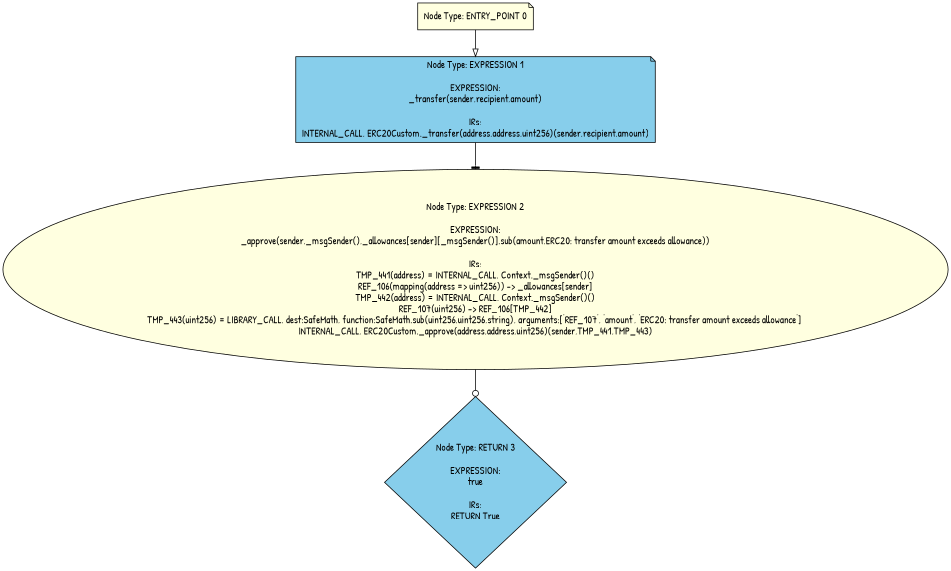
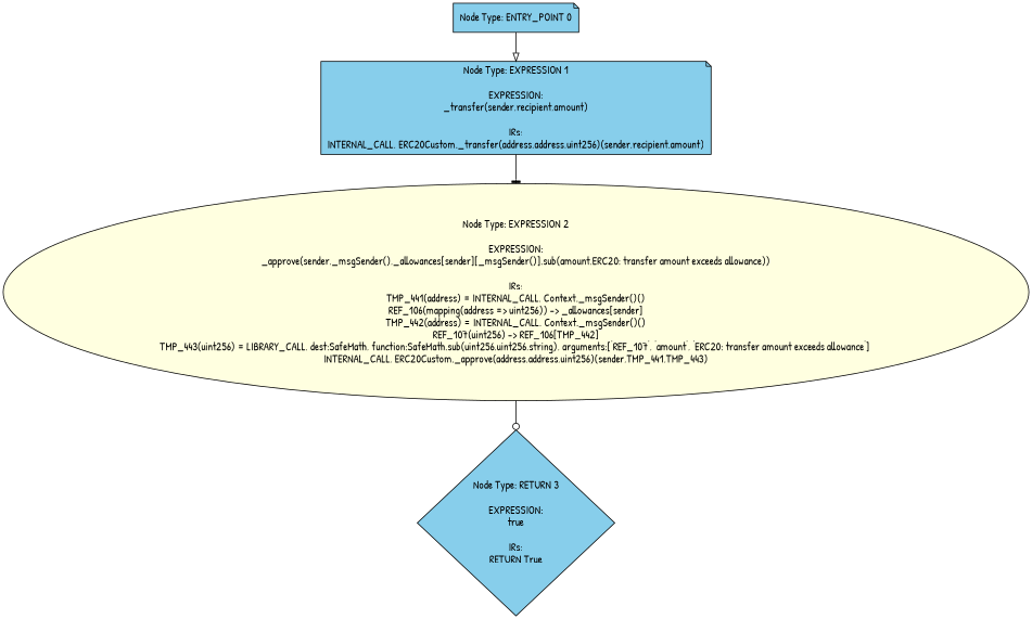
  digraph {
    fontname="Patrick Hand"
    node [style=filled fillcolor=lightyellow shape=note fontname="Patrick Hand"]
    edge [fontname="Patrick Hand"]
-   n1 [label="Node Type: ENTRY_POINT 0\n"]
+   n1 [label="Node Type: ENTRY_POINT 0\n" fillcolor=skyblue]
    n2 [label="Node Type: EXPRESSION 1\n\nEXPRESSION:\n_transfer(sender,recipient,amount)\n\nIRs:\nINTERNAL_CALL, ERC20Custom._transfer(address,address,uint256)(sender,recipient,amount)" fillcolor=skyblue]
    n3 [label="Node Type: EXPRESSION 2\n\nEXPRESSION:\n_approve(sender,_msgSender(),_allowances[sender][_msgSender()].sub(amount,ERC20: transfer amount exceeds allowance))\n\nIRs:\nTMP_441(address) = INTERNAL_CALL, Context._msgSender()()\nREF_106(mapping(address => uint256)) -> _allowances[sender]\nTMP_442(address) = INTERNAL_CALL, Context._msgSender()()\nREF_107(uint256) -> REF_106[TMP_442]\nTMP_443(uint256) = LIBRARY_CALL, dest:SafeMath, function:SafeMath.sub(uint256,uint256,string), arguments:['REF_107', 'amount', 'ERC20: transfer amount exceeds allowance'] \nINTERNAL_CALL, ERC20Custom._approve(address,address,uint256)(sender,TMP_441,TMP_443)" shape=ellipse]
    n4 [label="Node Type: RETURN 3\n\nEXPRESSION:\ntrue\n\nIRs:\nRETURN True" fillcolor=skyblue shape=diamond]
    n1 -> n2 [arrowhead=onormal]
    n2 -> n3 [arrowhead=tee]
    n3 -> n4 [arrowhead=odot]
  }
